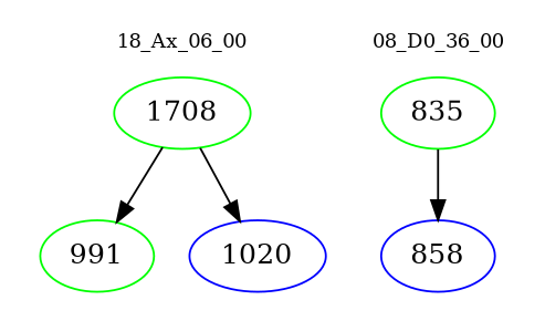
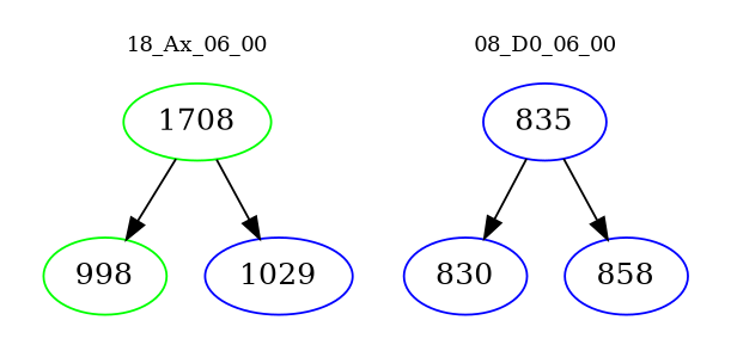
  digraph {
    node [color=green]
    edge [color=black]
    n1 [label=1708]
-   n2 [label=991]
-   n3 [color=blue label=1020]
-   n4 [label=835]
+   n2 [label=998]
+   n3 [color=blue label=1029]
+   n4 [color=blue label=835]
+   n5 [color=blue label=830]
    n6 [color=blue label=858]
    subgraph cluster_1 {
      color=white
      fontsize=10
      label="18_Ax_06_00"
      n1
      n2
      n3
    }
    subgraph cluster_2 {
      color=white
      fontsize=10
-     label="08_D0_36_00"
+     label="08_D0_06_00"
      n4
+     n5
      n6
    }
    n1 -> n2
    n1 -> n3
+   n4 -> n5
    n4 -> n6
  }
